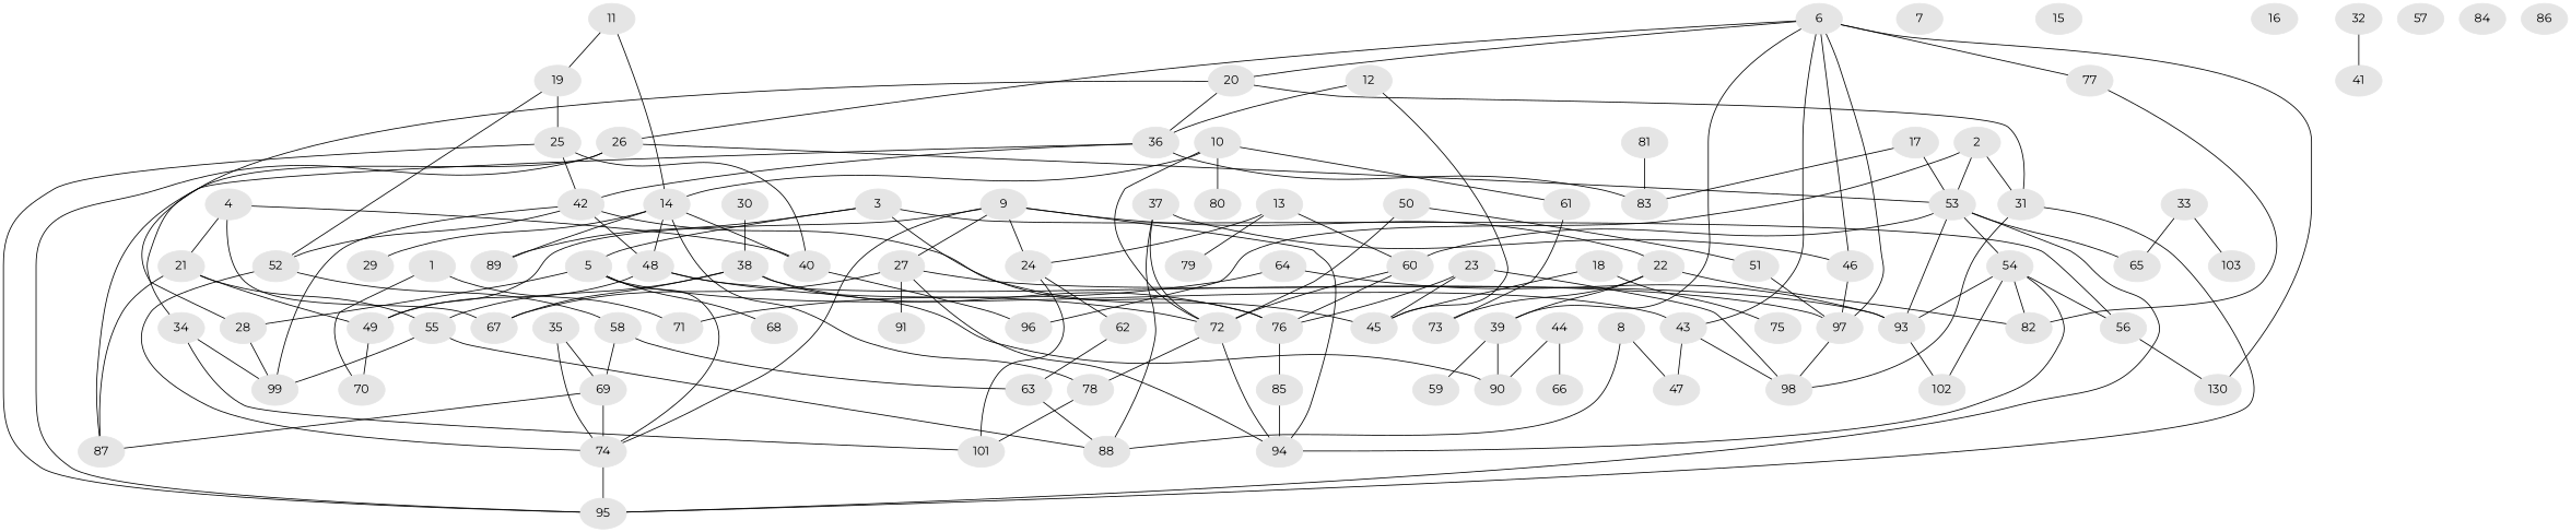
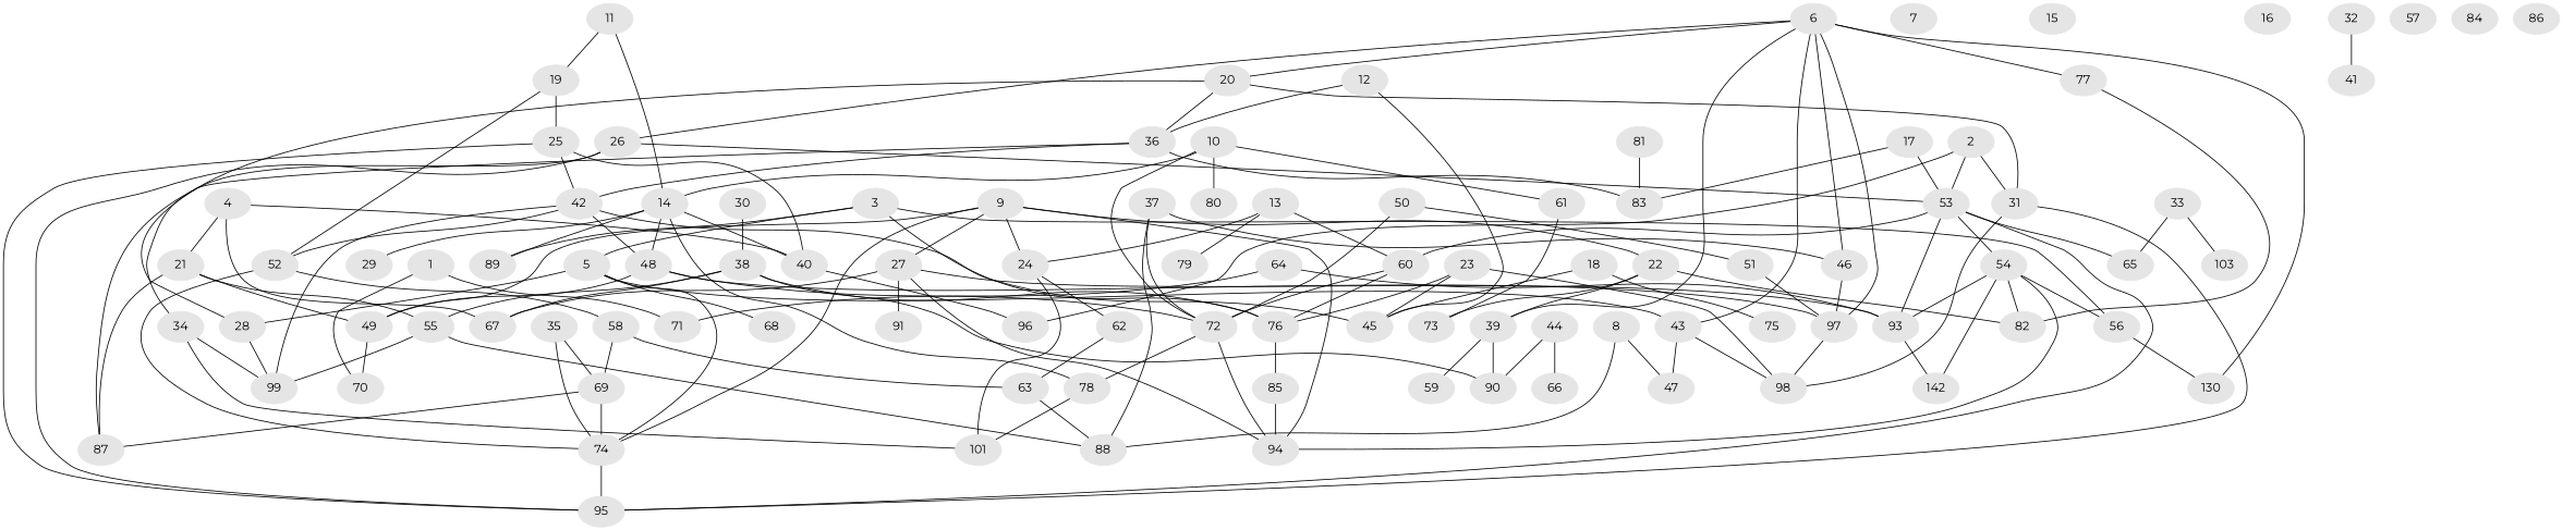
  graph {
    fontname=Montserrat
    node [color=gray90 fontname=Montserrat style=filled]
    edge [fontname=Montserrat]
    1
    70
    71
    2
    31
    53
    96
    98
    95
    60
    93
    65
    54
    3
    5
    56
    76
    89
    28
    43
    68
    74
    n23 [label=130]
    85
    4
    21
    40
    67
    49
    55
    87
    99
    47
    6
    20
    26
    39
    46
    77
    97
    36
    34
    90
    59
    82
    7
    8
    88
    9
    22
    24
    27
    94
    73
    62
    101
    91
    10
    14
    61
    72
    80
    29
    48
    78
    11
    19
    25
    52
    12
    45
    83
    42
    13
    79
    15
    16
    17
    18
    75
    58
    23
    63
-   102
+   102 [label=142]
    30
    38
    32
    41
    33
    103
    35
    69
    37
    44
    66
    50
    51
    57
    64
    81
    84
    86
    1 -- 70
    1 -- 71
    2 -- 31
    2 -- 53
    2 -- 96
    31 -- 98
    31 -- 95
    53 -- 95
    53 -- 60
    53 -- 93
    53 -- 65
    53 -- 54
    60 -- 76
    60 -- 72
    93 -- 102
    54 -- 93
    54 -- 56
    54 -- 82
    54 -- 94
    54 -- 102
    3 -- 5
    3 -- 56
    3 -- 76
    3 -- 89
    5 -- 28
    5 -- 43
    5 -- 68
    5 -- 74
    56 -- n23
    76 -- 85
    28 -- 99
    43 -- 98
    43 -- 47
    74 -- 95
    85 -- 94
    4 -- 21
    4 -- 40
    4 -- 67
    21 -- 49
    21 -- 55
    21 -- 87
    40 -- 96
    49 -- 70
    55 -- 99
    55 -- 88
    6 -- 43
    6 -- n23
    6 -- 20
    6 -- 26
    6 -- 39
    6 -- 46
    6 -- 77
    6 -- 97
    20 -- 31
    20 -- 28
    20 -- 36
    26 -- 53
    26 -- 95
    26 -- 34
    39 -- 90
    39 -- 59
    46 -- 97
    77 -- 82
    97 -- 98
    36 -- 87
    36 -- 83
    36 -- 42
    34 -- 99
    34 -- 101
    8 -- 47
    8 -- 88
    9 -- 74
    9 -- 49
    9 -- 22
    9 -- 24
    9 -- 27
    9 -- 94
    22 -- 39
    22 -- 82
    22 -- 73
    24 -- 62
    24 -- 101
    27 -- 93
    27 -- 67
    27 -- 94
    27 -- 91
    62 -- 63
    10 -- 14
    10 -- 61
    10 -- 72
    10 -- 80
    14 -- 89
    14 -- 40
    14 -- 29
    14 -- 48
    14 -- 78
    61 -- 73
    72 -- 94
    72 -- 78
    48 -- 49
    48 -- 97
    48 -- 72
    78 -- 101
    11 -- 14
    11 -- 19
    19 -- 25
    19 -- 52
    25 -- 95
    25 -- 40
    25 -- 42
    52 -- 74
    52 -- 58
    12 -- 36
    12 -- 45
    42 -- 99
    42 -- 48
    42 -- 52
    42 -- 45
    13 -- 60
    13 -- 24
    13 -- 79
    17 -- 53
    17 -- 83
    18 -- 45
    18 -- 75
    58 -- 63
    58 -- 69
    23 -- 98
    23 -- 76
    23 -- 45
    63 -- 88
    30 -- 38
    38 -- 76
    38 -- 67
    38 -- 55
    38 -- 90
    32 -- 41
    33 -- 65
    33 -- 103
    35 -- 74
    35 -- 69
    69 -- 74
    69 -- 87
    37 -- 46
    37 -- 88
    37 -- 72
    44 -- 90
    44 -- 66
    50 -- 72
    50 -- 51
    51 -- 97
    64 -- 71
    64 -- 93
    81 -- 83
  }
